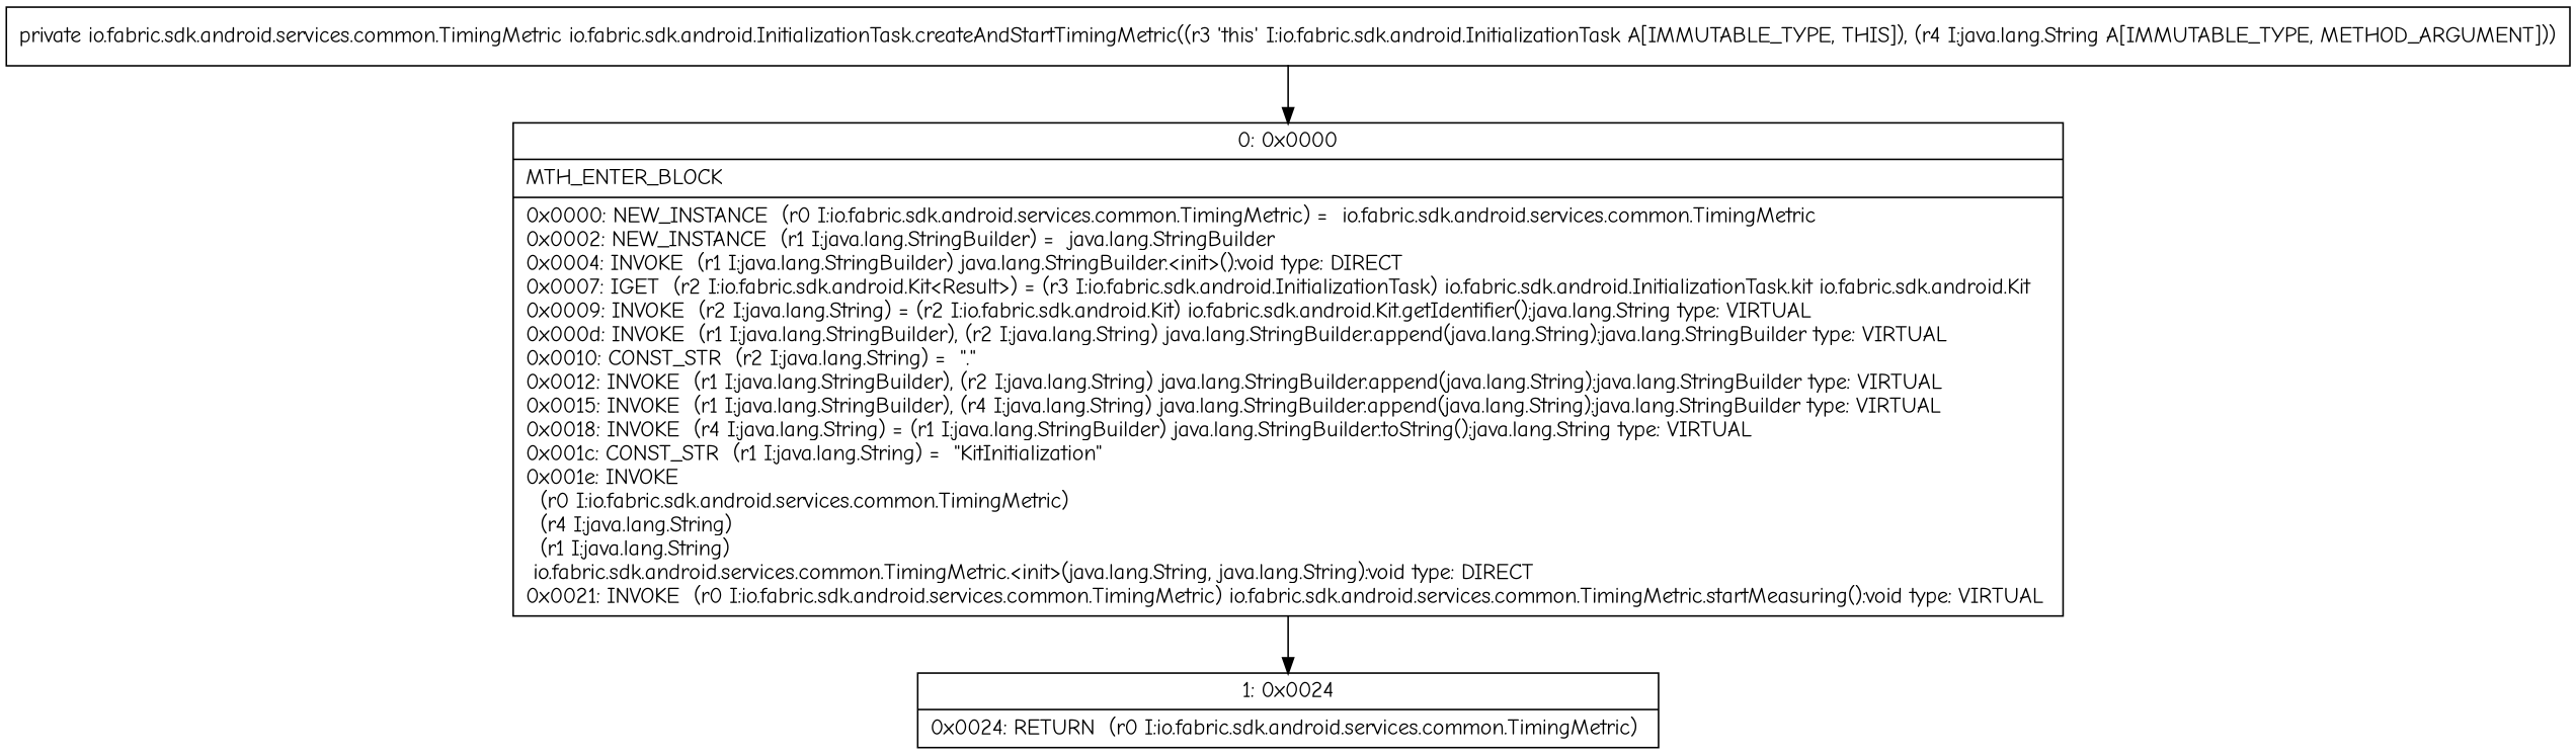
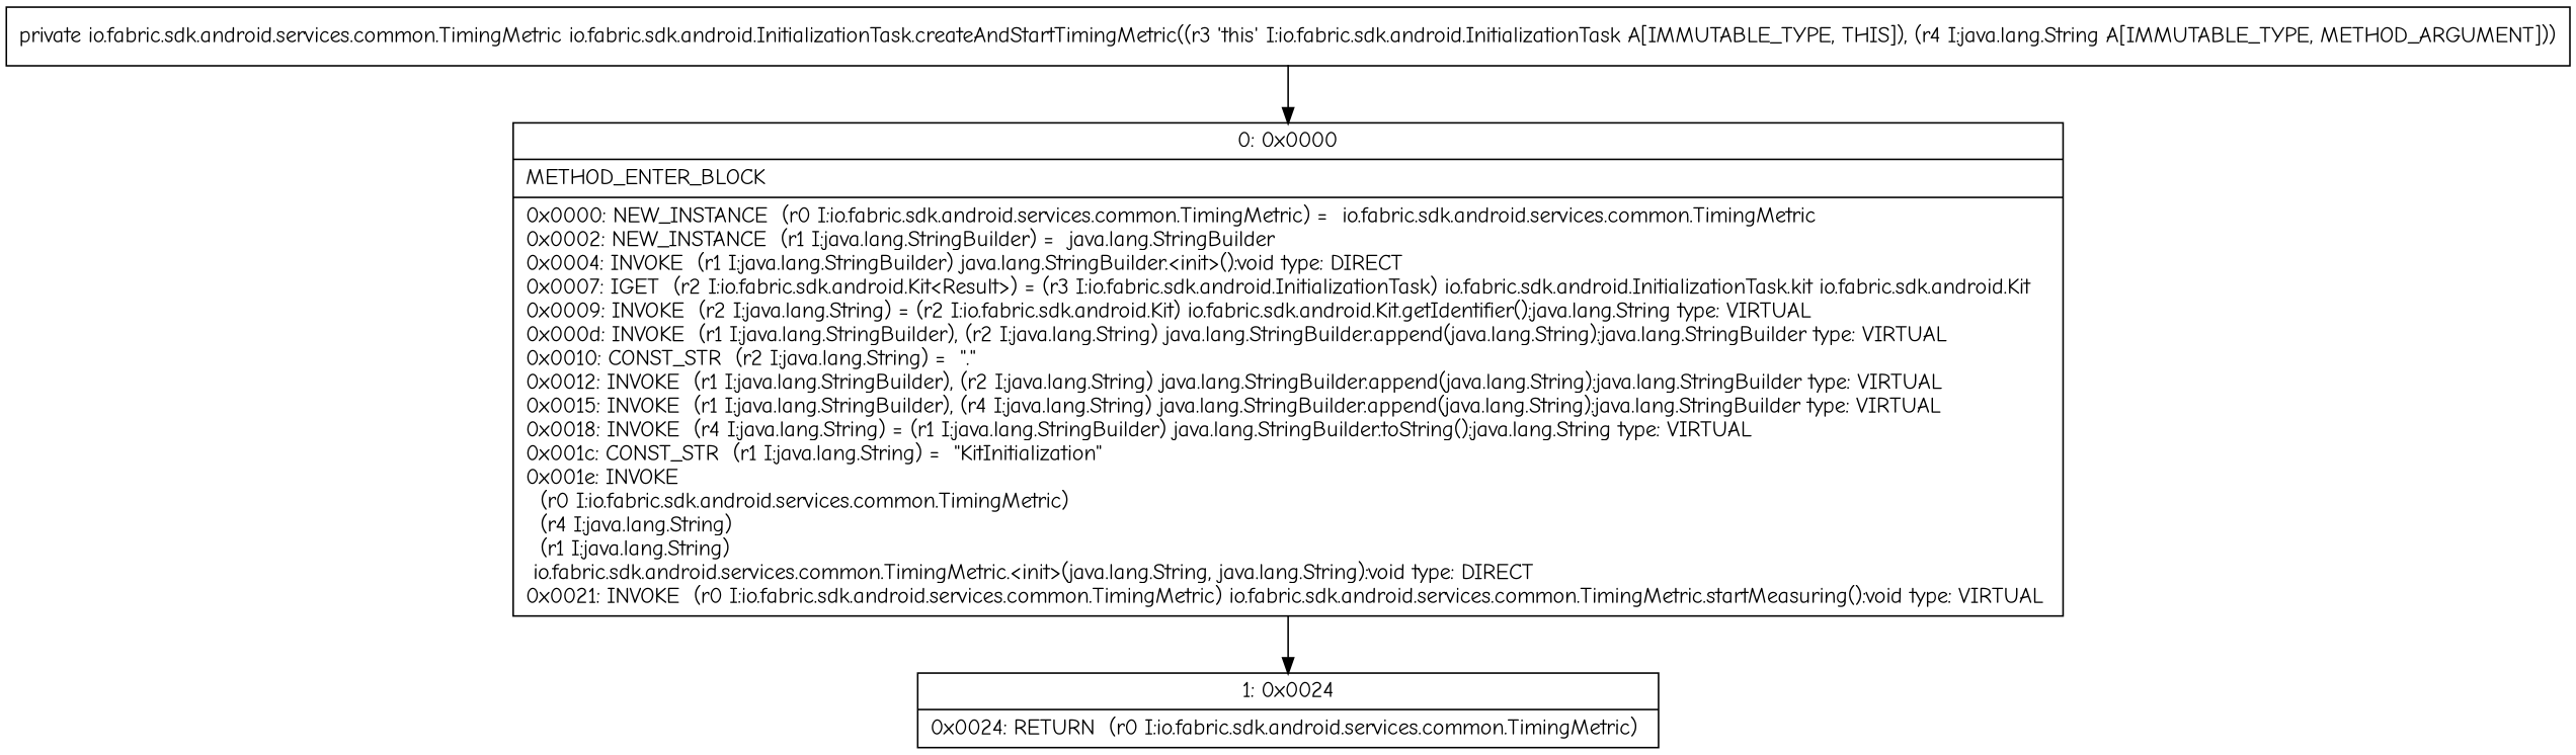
  digraph {
    fontname="Comic Neue"
    node [shape=record fontname="Comic Neue"]
    edge [fontname="Comic Neue"]
-   n1 [label="{0\:\ 0x0000|MTH_ENTER_BLOCK\l|0x0000: NEW_INSTANCE  (r0 I:io.fabric.sdk.android.services.common.TimingMetric) =  io.fabric.sdk.android.services.common.TimingMetric \l0x0002: NEW_INSTANCE  (r1 I:java.lang.StringBuilder) =  java.lang.StringBuilder \l0x0004: INVOKE  (r1 I:java.lang.StringBuilder) java.lang.StringBuilder.\<init\>():void type: DIRECT \l0x0007: IGET  (r2 I:io.fabric.sdk.android.Kit\<Result\>) = (r3 I:io.fabric.sdk.android.InitializationTask) io.fabric.sdk.android.InitializationTask.kit io.fabric.sdk.android.Kit \l0x0009: INVOKE  (r2 I:java.lang.String) = (r2 I:io.fabric.sdk.android.Kit) io.fabric.sdk.android.Kit.getIdentifier():java.lang.String type: VIRTUAL \l0x000d: INVOKE  (r1 I:java.lang.StringBuilder), (r2 I:java.lang.String) java.lang.StringBuilder.append(java.lang.String):java.lang.StringBuilder type: VIRTUAL \l0x0010: CONST_STR  (r2 I:java.lang.String) =  \".\" \l0x0012: INVOKE  (r1 I:java.lang.StringBuilder), (r2 I:java.lang.String) java.lang.StringBuilder.append(java.lang.String):java.lang.StringBuilder type: VIRTUAL \l0x0015: INVOKE  (r1 I:java.lang.StringBuilder), (r4 I:java.lang.String) java.lang.StringBuilder.append(java.lang.String):java.lang.StringBuilder type: VIRTUAL \l0x0018: INVOKE  (r4 I:java.lang.String) = (r1 I:java.lang.StringBuilder) java.lang.StringBuilder.toString():java.lang.String type: VIRTUAL \l0x001c: CONST_STR  (r1 I:java.lang.String) =  \"KitInitialization\" \l0x001e: INVOKE  \l  (r0 I:io.fabric.sdk.android.services.common.TimingMetric)\l  (r4 I:java.lang.String)\l  (r1 I:java.lang.String)\l io.fabric.sdk.android.services.common.TimingMetric.\<init\>(java.lang.String, java.lang.String):void type: DIRECT \l0x0021: INVOKE  (r0 I:io.fabric.sdk.android.services.common.TimingMetric) io.fabric.sdk.android.services.common.TimingMetric.startMeasuring():void type: VIRTUAL \l}"]
+   n1 [label="{0\:\ 0x0000|METHOD_ENTER_BLOCK\l|0x0000: NEW_INSTANCE  (r0 I:io.fabric.sdk.android.services.common.TimingMetric) =  io.fabric.sdk.android.services.common.TimingMetric \l0x0002: NEW_INSTANCE  (r1 I:java.lang.StringBuilder) =  java.lang.StringBuilder \l0x0004: INVOKE  (r1 I:java.lang.StringBuilder) java.lang.StringBuilder.\<init\>():void type: DIRECT \l0x0007: IGET  (r2 I:io.fabric.sdk.android.Kit\<Result\>) = (r3 I:io.fabric.sdk.android.InitializationTask) io.fabric.sdk.android.InitializationTask.kit io.fabric.sdk.android.Kit \l0x0009: INVOKE  (r2 I:java.lang.String) = (r2 I:io.fabric.sdk.android.Kit) io.fabric.sdk.android.Kit.getIdentifier():java.lang.String type: VIRTUAL \l0x000d: INVOKE  (r1 I:java.lang.StringBuilder), (r2 I:java.lang.String) java.lang.StringBuilder.append(java.lang.String):java.lang.StringBuilder type: VIRTUAL \l0x0010: CONST_STR  (r2 I:java.lang.String) =  \".\" \l0x0012: INVOKE  (r1 I:java.lang.StringBuilder), (r2 I:java.lang.String) java.lang.StringBuilder.append(java.lang.String):java.lang.StringBuilder type: VIRTUAL \l0x0015: INVOKE  (r1 I:java.lang.StringBuilder), (r4 I:java.lang.String) java.lang.StringBuilder.append(java.lang.String):java.lang.StringBuilder type: VIRTUAL \l0x0018: INVOKE  (r4 I:java.lang.String) = (r1 I:java.lang.StringBuilder) java.lang.StringBuilder.toString():java.lang.String type: VIRTUAL \l0x001c: CONST_STR  (r1 I:java.lang.String) =  \"KitInitialization\" \l0x001e: INVOKE  \l  (r0 I:io.fabric.sdk.android.services.common.TimingMetric)\l  (r4 I:java.lang.String)\l  (r1 I:java.lang.String)\l io.fabric.sdk.android.services.common.TimingMetric.\<init\>(java.lang.String, java.lang.String):void type: DIRECT \l0x0021: INVOKE  (r0 I:io.fabric.sdk.android.services.common.TimingMetric) io.fabric.sdk.android.services.common.TimingMetric.startMeasuring():void type: VIRTUAL \l}"]
    n2 [label="{1\:\ 0x0024|0x0024: RETURN  (r0 I:io.fabric.sdk.android.services.common.TimingMetric) \l}"]
    n3 [label="{private io.fabric.sdk.android.services.common.TimingMetric io.fabric.sdk.android.InitializationTask.createAndStartTimingMetric((r3 'this' I:io.fabric.sdk.android.InitializationTask A[IMMUTABLE_TYPE, THIS]), (r4 I:java.lang.String A[IMMUTABLE_TYPE, METHOD_ARGUMENT])) }"]
    n1 -> n2
    n3 -> n1
  }
